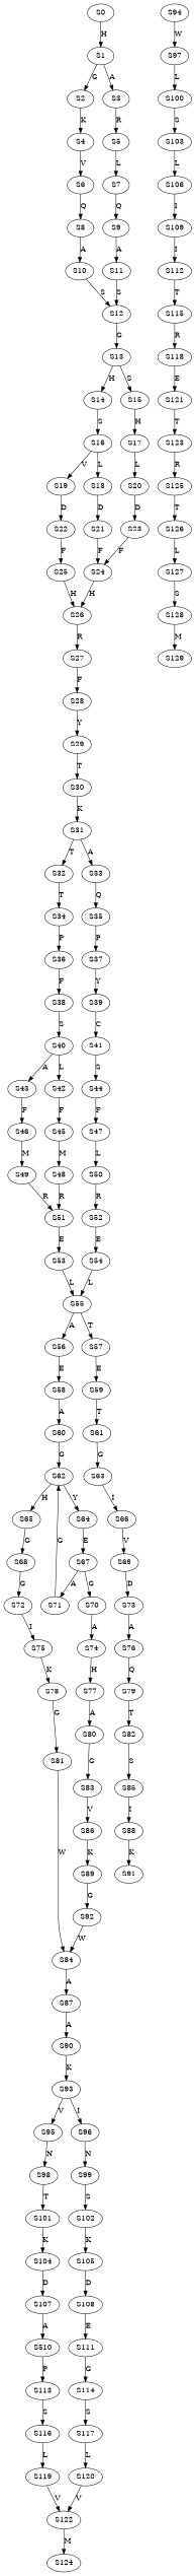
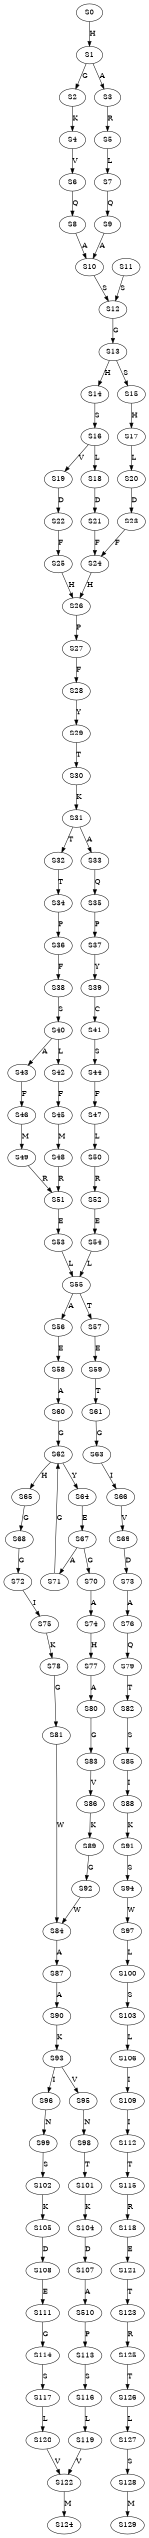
  strict digraph {
    S0
    S1
    S2
    S3
    S4
    S5
    S6
    S7
    S8
    S9
    S10
    S11
    S12
    S13
    S14
    S15
    S16
    S17
    S18
    S19
    S20
    S21
    S22
    S23
    S24
    S25
    S26
    S27
    S28
    S29
    S30
    S31
    S32
    S33
    S34
    S35
    S36
    S37
    S38
    S39
    S40
    S41
    S42
    S43
    S44
    S45
    S46
    S47
    S48
    S49
    S50
    S51
    S52
    S53
    S54
    S55
    S56
    S57
    S58
    S59
    S60
    S61
    S62
    S63
    S64
    S65
    S66
    S67
    S68
    S69
    S70
    S71
    S72
    S73
    S74
    S75
    S76
    S77
    S78
    S79
    S80
    S81
    S82
    S83
    S84
    S85
    S86
    S87
    S88
    S89
    S90
    S91
    S92
    S93
    S94
    S95
    S96
    S97
    S98
    S99
    S100
    S101
    S102
    S103
    S104
    S105
    S106
    S107
    S108
    S109
    n111 [label=S510]
    S111
    S112
    S113
    S114
    S115
    S116
    S117
    S118
    S119
    S120
    S121
    S122
    S123
    S124
    S125
    S126
    S127
    S128
    S129
    S0 -> S1 [label=H]
    S1 -> S2 [label=G]
    S1 -> S3 [label=A]
    S2 -> S4 [label=K]
    S3 -> S5 [label=R]
    S4 -> S6 [label=V]
    S5 -> S7 [label=L]
    S6 -> S8 [label=Q]
    S7 -> S9 [label=Q]
    S8 -> S10 [label=A]
-   S9 -> S11 [label=A]
+   S9 -> S10 [label=A]
    S10 -> S12 [label=S]
    S11 -> S12 [label=S]
    S12 -> S13 [label=G]
    S13 -> S14 [label=H]
    S13 -> S15 [label=S]
    S14 -> S16 [label=S]
    S15 -> S17 [label=H]
    S16 -> S18 [label=L]
    S16 -> S19 [label=V]
    S17 -> S20 [label=L]
    S18 -> S21 [label=D]
    S19 -> S22 [label=D]
    S20 -> S23 [label=D]
    S21 -> S24 [label=F]
    S22 -> S25 [label=F]
    S23 -> S24 [label=F]
    S24 -> S26 [label=H]
    S25 -> S26 [label=H]
-   S26 -> S27 [label=R]
+   S26 -> S27 [label=P]
    S27 -> S28 [label=F]
    S28 -> S29 [label=Y]
    S29 -> S30 [label=T]
    S30 -> S31 [label=K]
    S31 -> S32 [label=T]
    S31 -> S33 [label=A]
    S32 -> S34 [label=T]
    S33 -> S35 [label=Q]
    S34 -> S36 [label=P]
    S35 -> S37 [label=P]
    S36 -> S38 [label=F]
    S37 -> S39 [label=Y]
    S38 -> S40 [label=S]
    S39 -> S41 [label=C]
    S40 -> S42 [label=L]
    S40 -> S43 [label=A]
    S41 -> S44 [label=S]
    S42 -> S45 [label=F]
    S43 -> S46 [label=F]
    S44 -> S47 [label=F]
    S45 -> S48 [label=M]
    S46 -> S49 [label=M]
    S47 -> S50 [label=L]
    S48 -> S51 [label=R]
    S49 -> S51 [label=R]
    S50 -> S52 [label=R]
    S51 -> S53 [label=E]
    S52 -> S54 [label=E]
    S53 -> S55 [label=L]
    S54 -> S55 [label=L]
    S55 -> S56 [label=A]
    S55 -> S57 [label=T]
    S56 -> S58 [label=E]
    S57 -> S59 [label=E]
    S58 -> S60 [label=A]
    S59 -> S61 [label=T]
    S60 -> S62 [label=G]
    S61 -> S63 [label=G]
    S62 -> S64 [label=Y]
    S62 -> S65 [label=H]
    S63 -> S66 [label=I]
    S64 -> S67 [label=E]
    S65 -> S68 [label=G]
    S66 -> S69 [label=V]
    S67 -> S70 [label=G]
    S67 -> S71 [label=A]
    S68 -> S72 [label=G]
    S69 -> S73 [label=D]
    S70 -> S74 [label=A]
    S71 -> S62 [label=G]
    S72 -> S75 [label=I]
    S73 -> S76 [label=A]
    S74 -> S77 [label=H]
    S75 -> S78 [label=K]
    S76 -> S79 [label=Q]
    S77 -> S80 [label=A]
    S78 -> S81 [label=G]
    S79 -> S82 [label=T]
    S80 -> S83 [label=G]
    S81 -> S84 [label=W]
    S82 -> S85 [label=S]
    S83 -> S86 [label=V]
    S84 -> S87 [label=A]
    S85 -> S88 [label=I]
    S86 -> S89 [label=K]
    S87 -> S90 [label=A]
    S88 -> S91 [label=K]
    S89 -> S92 [label=G]
    S90 -> S93 [label=K]
+   S91 -> S94 [label=S]
    S92 -> S84 [label=W]
    S93 -> S95 [label=V]
    S93 -> S96 [label=I]
    S94 -> S97 [label=W]
    S95 -> S98 [label=N]
    S96 -> S99 [label=N]
    S97 -> S100 [label=L]
    S98 -> S101 [label=T]
    S99 -> S102 [label=S]
    S100 -> S103 [label=S]
    S101 -> S104 [label=K]
    S102 -> S105 [label=K]
    S103 -> S106 [label=L]
    S104 -> S107 [label=D]
    S105 -> S108 [label=D]
    S106 -> S109 [label=I]
    S107 -> n111 [label=A]
    S108 -> S111 [label=E]
    S109 -> S112 [label=I]
    n111 -> S113 [label=P]
    S111 -> S114 [label=G]
    S112 -> S115 [label=T]
    S113 -> S116 [label=S]
    S114 -> S117 [label=S]
    S115 -> S118 [label=R]
    S116 -> S119 [label=L]
    S117 -> S120 [label=L]
    S118 -> S121 [label=E]
    S119 -> S122 [label=V]
    S120 -> S122 [label=V]
    S121 -> S123 [label=T]
    S122 -> S124 [label=M]
    S123 -> S125 [label=R]
    S125 -> S126 [label=T]
    S126 -> S127 [label=L]
    S127 -> S128 [label=S]
    S128 -> S129 [label=M]
  }
